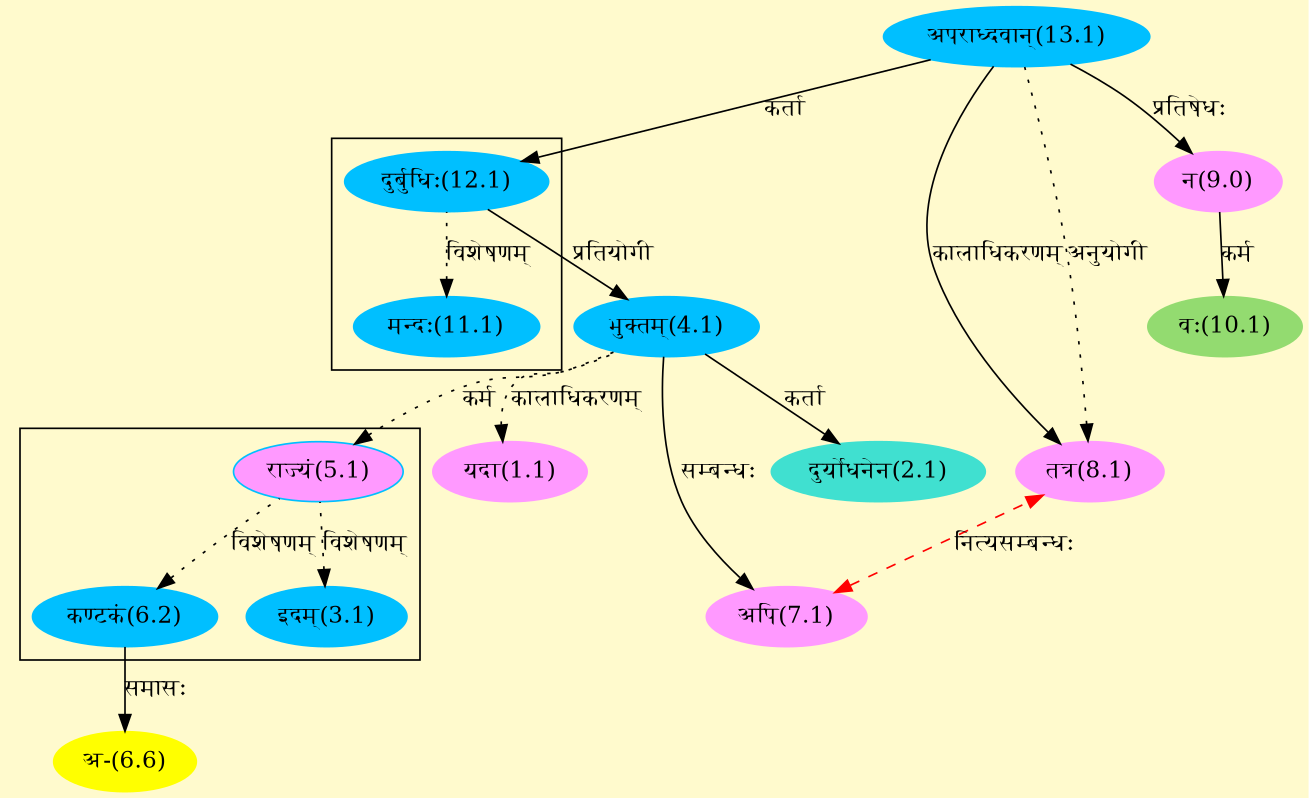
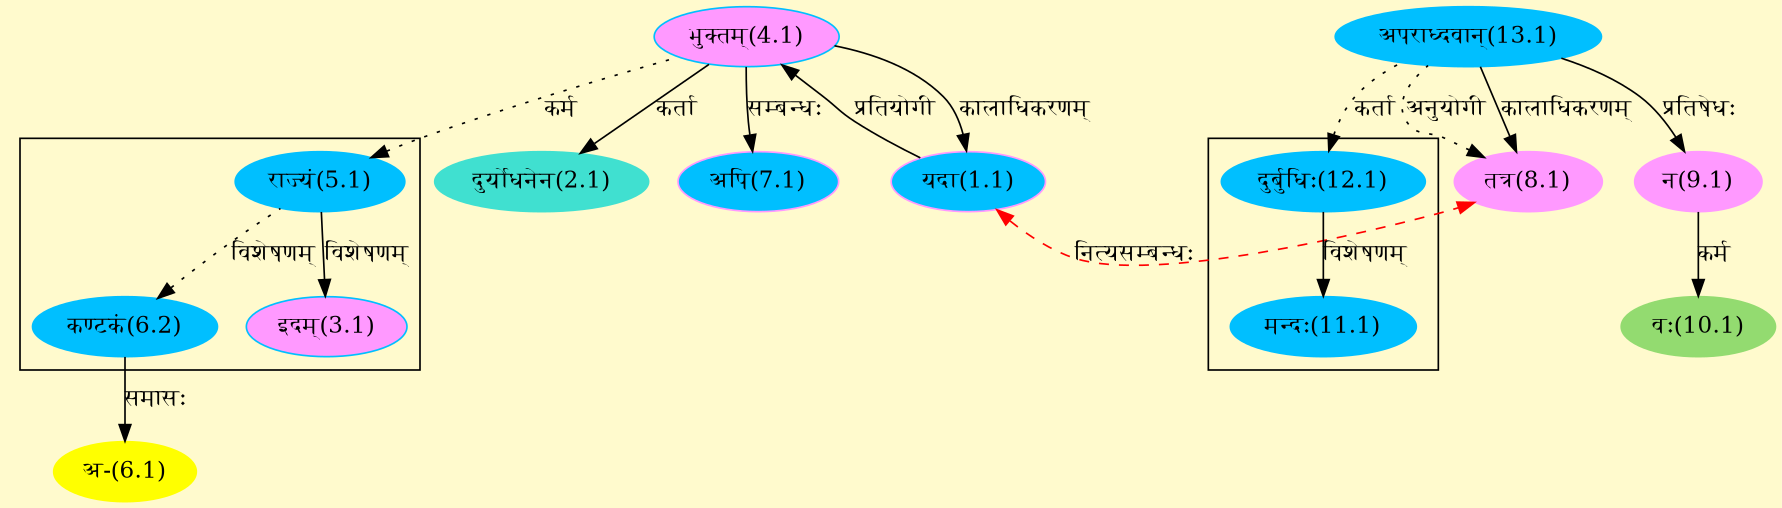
  digraph {
    bgcolor=lemonchiffon1
    compound=true
    fontname="DejaVu Serif"
    rankdir=BT
    node [color="#00BFFF" fontname="DejaVu Serif" style=filled]
    edge [dir=back fontname="DejaVu Serif"]
-   n1 [color="#FF99FF" label="यदा(1.1)"]
+   n1 [color="#FF99FF" label="यदा(1.1)" fillcolor="#00BFFF"]
    n2 [color="#FF99FF" label="तत्र(8.1)"]
-   n3 [label="इदम्(3.1)"]
-   n4 [label="राज्यं(5.1)" fillcolor="#FF99FF"]
+   n3 [label="इदम्(3.1)" fillcolor="#FF99FF"]
+   n4 [label="राज्यं(5.1)"]
    n5 [label="कण्टकं(6.2)"]
    n6 [label="मन्दः(11.1)"]
    n7 [label="दुर्बुधिः(12.1)"]
-   n8 [label="भुक्तम्(4.1)"]
+   n8 [label="भुक्तम्(4.1)" fillcolor="#FF99FF"]
    n9 [label="अपराध्दवान्(13.1)"]
    n10 [color="#40E0D0" label="दुर्योधनेन(2.1)"]
-   n11 [color="#FFFF00" label="अ-(6.6)"]
-   n12 [color="#FF99FF" label="अपि(7.1)"]
-   n13 [color="#FF99FF" label="न(9.0)"]
+   n11 [color="#FFFF00" label="अ-(6.1)"]
+   n12 [color="#FF99FF" label="अपि(7.1)" fillcolor="#00BFFF"]
+   n13 [color="#FF99FF" label="न(9.1)"]
    n14 [color="#93DB70" label="वः(10.1)"]
    subgraph sub_1 {
      rank=same
      n1
      n2
    }
    subgraph cluster_2 {
      n3
      n4
      n5
    }
    subgraph cluster_3 {
      n6
      n7
    }
-   n12 -> n2 [color=red dir=both label="नित्यसम्बन्धः" style=dashed]
-   n1 -> n8 [label="कालाधिकरणम्" style=dotted]
+   n1 -> n2 [color=red dir=both label="नित्यसम्बन्धः" style=dashed]
+   n1 -> n8 [label="कालाधिकरणम्" style=solid]
    n2 -> n9 [label="कालाधिकरणम्"]
    n2 -> n9 [label="अनुयोगी" style=dotted]
-   n3 -> n4 [label="विशेषणम्" style=dotted]
+   n3 -> n4 [label="विशेषणम्"]
    n4 -> n8 [label="कर्म" style=dotted]
    n5 -> n4 [label="विशेषणम्" style=dotted]
-   n6 -> n7 [label="विशेषणम्" style=dotted]
-   n7 -> n9 [label="कर्ता"]
-   n8 -> n7 [label="प्रतियोगी"]
+   n6 -> n7 [label="विशेषणम्"]
+   n7 -> n9 [label="कर्ता" style=dotted]
+   n8 -> n1 [label="प्रतियोगी"]
    n10 -> n8 [label="कर्ता"]
    n11 -> n5 [label="समासः"]
    n12 -> n8 [label="सम्बन्धः"]
    n13 -> n9 [label="प्रतिषेधः"]
    n14 -> n13 [label="कर्म"]
  }
